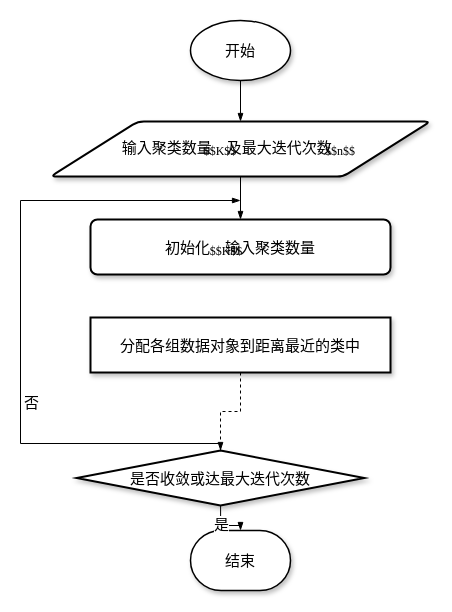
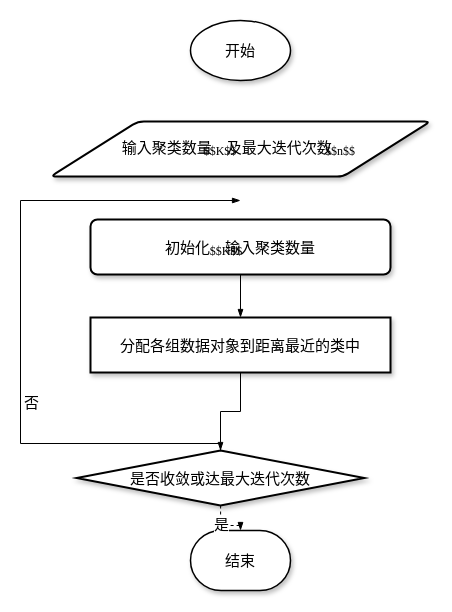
  <mxCell id="0" />
  <mxCell id="1" parent="0" />
  <mxCell id="2" value="结束" style="strokeWidth=1.5;html=1;shape=mxgraph.flowchart.terminator;whiteSpace=wrap;fontSize=15;fontFamily=STKaiti;shadow=1;" parent="1" vertex="1"><mxGeometry x="190" y="530" width="100" height="60" as="geometry" /></mxCell>
- <mxCell id="3" style="edgeStyle=orthogonalEdgeStyle;rounded=0;orthogonalLoop=1;jettySize=auto;html=1;fontFamily=PingFang SC;fontSize=15;endArrow=blockThin;endFill=1;" parent="1" source="4" target="14" edge="1"><mxGeometry relative="1" as="geometry" /></mxCell>
  <mxCell id="4" value="开始" style="strokeWidth=1.5;html=1;shape=mxgraph.flowchart.start_1;whiteSpace=wrap;fontSize=15;fontFamily=STKaiti;shadow=1;" parent="1" vertex="1"><mxGeometry x="190" y="20" width="100" height="60" as="geometry" /></mxCell>
- <mxCell id="5" style="edgeStyle=orthogonalEdgeStyle;rounded=0;orthogonalLoop=1;jettySize=auto;html=1;entryX=0.5;entryY=0;entryDx=0;entryDy=0;entryPerimeter=0;fontFamily=PingFang SC;fontSize=15;endArrow=blockThin;endFill=1;dashed=1;" parent="1" source="6" target="11" edge="1"><mxGeometry relative="1" as="geometry" /></mxCell>
+ <mxCell id="5" style="edgeStyle=orthogonalEdgeStyle;rounded=0;orthogonalLoop=1;jettySize=auto;html=1;entryX=0.5;entryY=0;entryDx=0;entryDy=0;entryPerimeter=0;fontFamily=PingFang SC;fontSize=15;endArrow=blockThin;endFill=1;" parent="1" source="6" target="11" edge="1"><mxGeometry relative="1" as="geometry" /></mxCell>
  <mxCell id="6" value="&lt;span style=&quot;font-size: 15px;&quot;&gt;分配各组数据对象到距离最近的类中&lt;/span&gt;" style="whiteSpace=wrap;html=1;absoluteArcSize=1;arcSize=14;strokeWidth=2;shadow=1;sketch=0;fontFamily=STKaiti;fontSize=12;rounded=0;" parent="1" vertex="1"><mxGeometry y="317" width="300" height="55" as="geometry" x="90" /></mxCell>
- <mxCell id="7" style="edgeStyle=orthogonalEdgeStyle;rounded=0;orthogonalLoop=1;jettySize=auto;html=1;fontFamily=PingFang SC;fontSize=15;endArrow=blockThin;endFill=1;" parent="1" source="11" target="2" edge="1"><mxGeometry relative="1" as="geometry" /></mxCell>
+ <mxCell id="7" style="edgeStyle=orthogonalEdgeStyle;rounded=0;orthogonalLoop=1;jettySize=auto;html=1;fontFamily=PingFang SC;fontSize=15;endArrow=blockThin;endFill=1;dashed=1;" parent="1" source="11" target="2" edge="1"><mxGeometry relative="1" as="geometry" /></mxCell>
  <mxCell id="8" value="是" style="edgeLabel;html=1;align=center;verticalAlign=middle;resizable=0;points=[];fontSize=15;fontFamily=STKaiti;" parent="7" vertex="1" connectable="0"><mxGeometry x="-0.202" relative="1" as="geometry"><mxPoint as="offset" /></mxGeometry></mxCell>
  <mxCell id="9" style="edgeStyle=orthogonalEdgeStyle;rounded=0;orthogonalLoop=1;jettySize=auto;html=1;fontFamily=PingFang SC;fontSize=15;endArrow=blockThin;endFill=1;" parent="1" source="11" edge="1"><mxGeometry relative="1" as="geometry"><mxPoint x="240" y="200" as="targetPoint" /><Array as="points"><mxPoint x="20" y="443" /><mxPoint x="20" y="200" /></Array></mxGeometry></mxCell>
  <mxCell id="10" value="否" style="edgeLabel;html=1;align=center;verticalAlign=middle;resizable=0;points=[];fontSize=15;fontFamily=STKaiti;" parent="9" vertex="1" connectable="0"><mxGeometry x="-0.237" y="-1" relative="1" as="geometry"><mxPoint x="9" y="7" as="offset" /></mxGeometry></mxCell>
  <mxCell id="11" value="是否收敛或达最大迭代次数" style="strokeWidth=2;html=1;shape=mxgraph.flowchart.decision;whiteSpace=wrap;shadow=1;sketch=0;fontFamily=STKaiti;fontSize=15;" parent="1" vertex="1"><mxGeometry x="76.25" y="450" width="287.5" height="55" as="geometry" /></mxCell>
- <mxCell id="12" style="edgeStyle=orthogonalEdgeStyle;rounded=0;orthogonalLoop=1;jettySize=auto;html=1;fontFamily=PingFang SC;fontSize=15;endArrow=blockThin;endFill=1;" parent="1" source="14" target="17" edge="1"><mxGeometry relative="1" as="geometry" /></mxCell>
+ <mxCell id="13" style="edgeStyle=orthogonalEdgeStyle;rounded=0;orthogonalLoop=1;jettySize=auto;html=1;exitX=0.5;exitY=1;exitDx=0;exitDy=0;fontFamily=PingFang SC;fontSize=15;endArrow=blockThin;endFill=1;" parent="1" source="17" target="6" edge="1"><mxGeometry relative="1" as="geometry" /></mxCell>
  <mxCell id="14" value="输入聚类数量&amp;nbsp; &amp;nbsp; 及最大迭代次数&amp;nbsp; &amp;nbsp; &amp;nbsp; &amp;nbsp;&lt;br&gt;&amp;nbsp; &amp;nbsp; &amp;nbsp; &amp;nbsp;" style="shape=parallelogram;html=1;strokeWidth=2;perimeter=parallelogramPerimeter;whiteSpace=wrap;rounded=1;arcSize=12;size=0.23;shadow=1;sketch=0;fontFamily=STKaiti;fontSize=15;verticalAlign=middle;spacingTop=14;" parent="1" vertex="1"><mxGeometry x="50" y="121" width="380" height="55" as="geometry" /></mxCell>
  <mxCell id="15" value="&lt;font style=&quot;font-size: 12px;&quot;&gt;$$K$$&lt;/font&gt;" style="text;html=1;strokeColor=none;fillColor=none;align=center;verticalAlign=middle;whiteSpace=wrap;rounded=0;fontSize=15;fontFamily=PingFang SC;" parent="1" vertex="1"><mxGeometry x="190" y="133.5" width="60" height="30" as="geometry" /></mxCell>
  <mxCell id="16" value="&lt;span style=&quot;font-size: 12px;&quot;&gt;$$n$$&lt;/span&gt;" style="text;html=1;strokeColor=none;fillColor=none;align=center;verticalAlign=middle;whiteSpace=wrap;rounded=0;fontSize=15;fontFamily=PingFang SC;" parent="1" vertex="1"><mxGeometry x="310" y="133.5" width="60" height="30" as="geometry" /></mxCell>
  <mxCell id="17" value="&lt;font style=&quot;font-size: 15px;&quot;&gt;初始化&amp;nbsp; &amp;nbsp; 输入聚类数量&lt;/font&gt;" style="rounded=1;whiteSpace=wrap;html=1;absoluteArcSize=1;arcSize=14;strokeWidth=2;shadow=1;sketch=0;fontFamily=STKaiti;fontSize=12;" parent="1" vertex="1"><mxGeometry y="219" width="300" height="55" as="geometry" x="90" /></mxCell>
  <mxCell id="18" value="&lt;font style=&quot;font-size: 12px;&quot;&gt;$$K$$&lt;/font&gt;" style="text;html=1;strokeColor=none;fillColor=none;align=center;verticalAlign=middle;whiteSpace=wrap;rounded=0;fontSize=15;fontFamily=PingFang SC;" parent="1" vertex="1"><mxGeometry x="196" y="234" width="60" height="30" as="geometry" /></mxCell>
